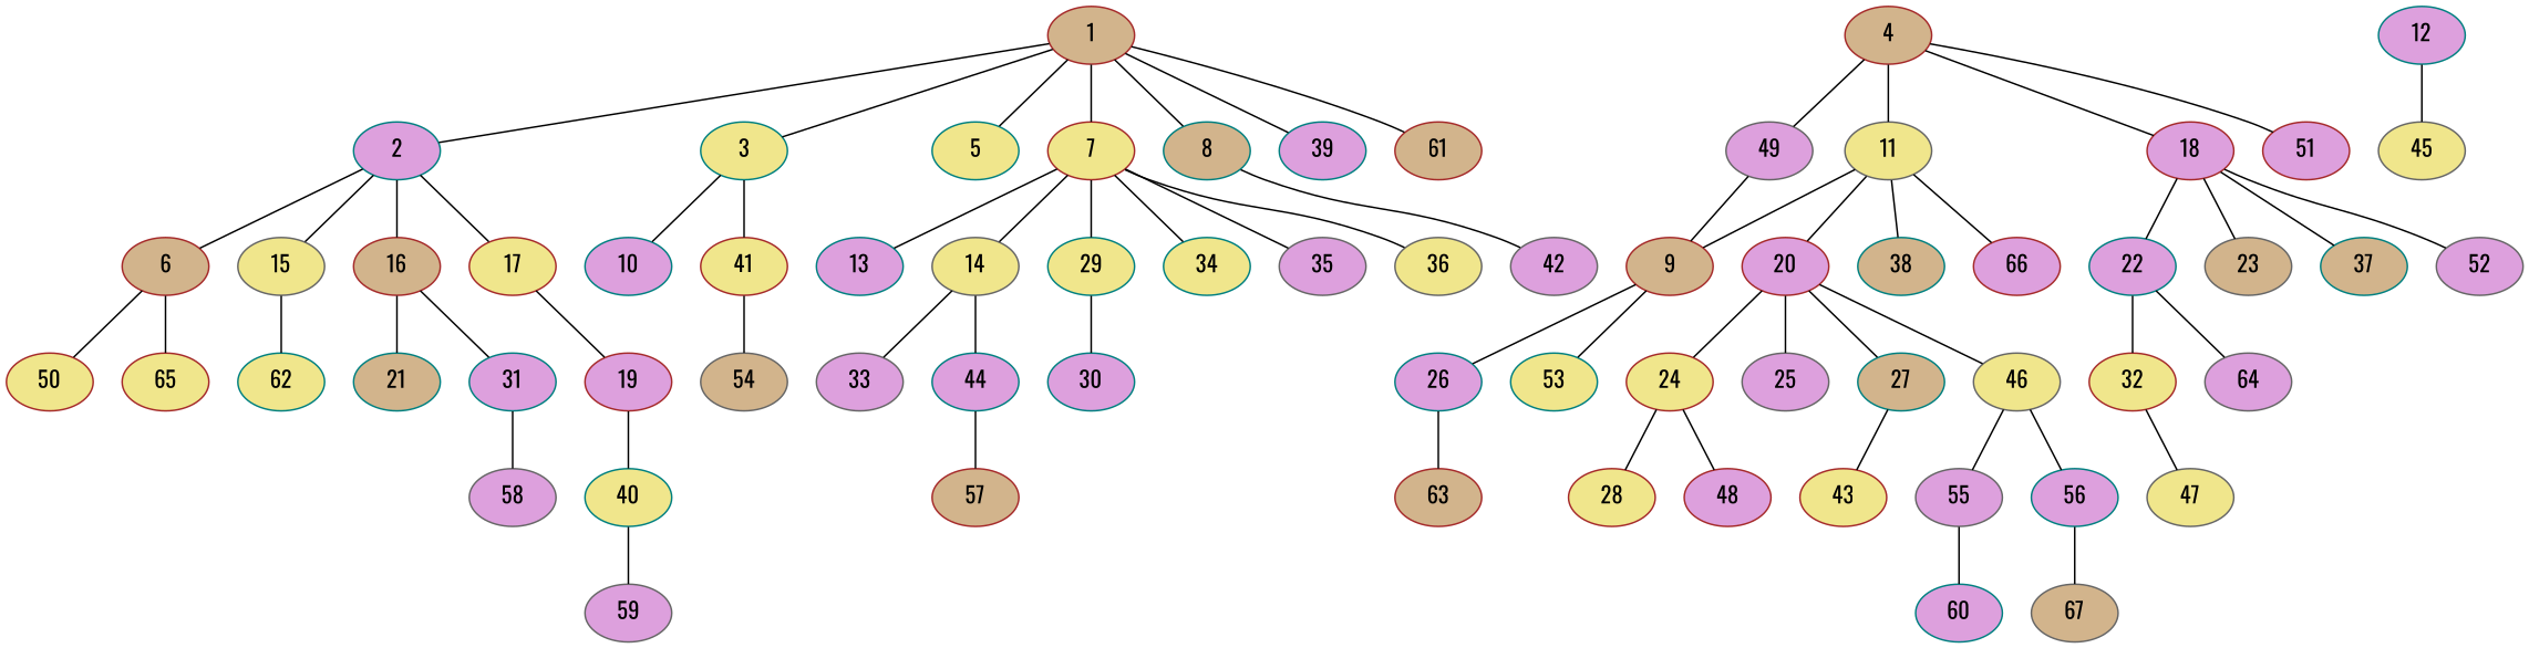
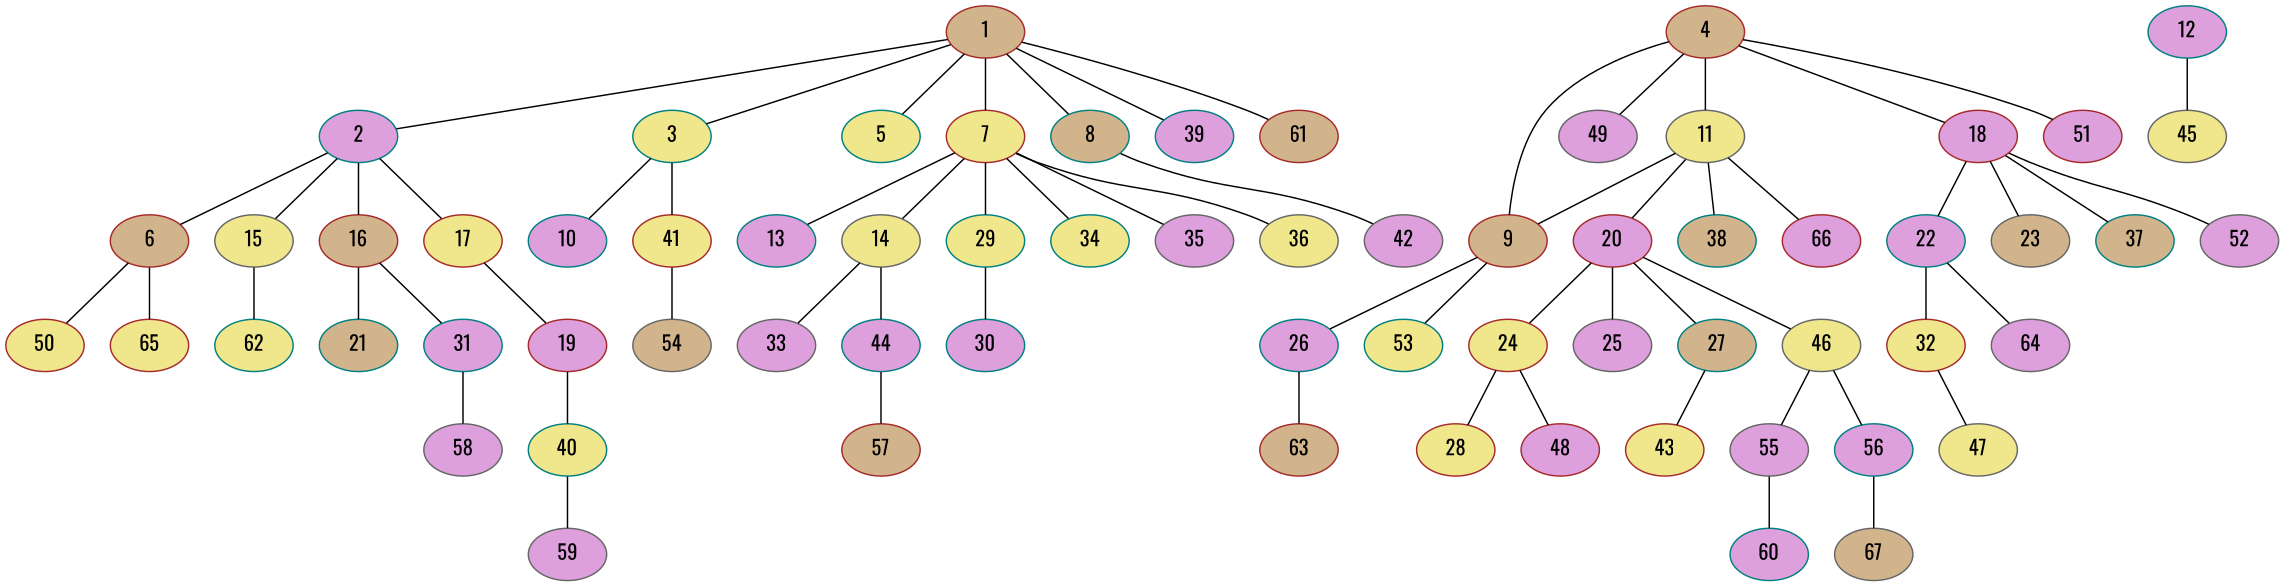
  graph {
    fontname=Oswald
    node [color=teal fillcolor=plum fontname=Oswald style=filled]
    edge [fontname=Oswald]
    1 [color=brown fillcolor=tan]
    2
    3 [fillcolor=khaki]
    5 [fillcolor=khaki]
    7 [color=brown fillcolor=khaki]
    8 [fillcolor=tan]
    39
    61 [color=brown fillcolor=tan]
    6 [color=brown fillcolor=tan]
    15 [color=gray40 fillcolor=khaki]
    16 [color=brown fillcolor=tan]
    17 [color=brown fillcolor=khaki]
    10
    41 [color=brown fillcolor=khaki]
    13
    14 [color=gray40 fillcolor=khaki]
    29 [fillcolor=khaki]
    34 [fillcolor=khaki]
    35 [color=gray40]
    36 [color=gray40 fillcolor=khaki]
    42 [color=gray40]
    4 [color=brown fillcolor=tan]
    9 [color=brown fillcolor=tan]
    11 [color=gray40 fillcolor=khaki]
    18 [color=brown]
    49 [color=gray40]
    51 [color=brown]
    50 [color=brown fillcolor=khaki]
    65 [color=brown fillcolor=khaki]
    62 [fillcolor=khaki]
    21 [fillcolor=tan]
    31
    19 [color=brown]
    54 [color=gray40 fillcolor=tan]
    26
    53 [fillcolor=khaki]
    20 [color=brown]
    38 [fillcolor=tan]
    66 [color=brown]
    22
    23 [color=gray40 fillcolor=tan]
    37 [fillcolor=tan]
    52 [color=gray40]
    33 [color=gray40]
    44
    30
    63 [color=brown fillcolor=tan]
    45 [color=gray40 fillcolor=khaki]
    12
    24 [color=brown fillcolor=khaki]
    25 [color=gray40]
    27 [fillcolor=tan]
    46 [color=gray40 fillcolor=khaki]
    57 [color=brown fillcolor=tan]
    58 [color=gray40]
    40 [fillcolor=khaki]
    32 [color=brown fillcolor=khaki]
    64 [color=gray40]
    59 [color=gray40]
    28 [color=brown fillcolor=khaki]
    48 [color=brown]
    43 [color=brown fillcolor=khaki]
    55 [color=gray40]
    56
    47 [color=gray40 fillcolor=khaki]
    60
    67 [color=gray40 fillcolor=tan]
    1 -- 2
    1 -- 3
    1 -- 5
    1 -- 7
    1 -- 8
    1 -- 39
    1 -- 61
    2 -- 6
    2 -- 15
    2 -- 16
    2 -- 17
    3 -- 10
    3 -- 41
    7 -- 13
    7 -- 14
    7 -- 29
    7 -- 34
    7 -- 35
    7 -- 36
    8 -- 42
    6 -- 50
    6 -- 65
    15 -- 62
    16 -- 21
    16 -- 31
    17 -- 19
    41 -- 54
    14 -- 33
    14 -- 44
    29 -- 30
-   49 -- 9
+   4 -- 9
    4 -- 11
    4 -- 18
    4 -- 49
    4 -- 51
    9 -- 26
    9 -- 53
    11 -- 9
    11 -- 20
    11 -- 38
    11 -- 66
    18 -- 22
    18 -- 23
    18 -- 37
    18 -- 52
    31 -- 58
    19 -- 40
    26 -- 63
    20 -- 24
    20 -- 25
    20 -- 27
    20 -- 46
    22 -- 32
    22 -- 64
    44 -- 57
    12 -- 45
    24 -- 28
    24 -- 48
    27 -- 43
    46 -- 55
    46 -- 56
    40 -- 59
    32 -- 47
    55 -- 60
    56 -- 67
  }
